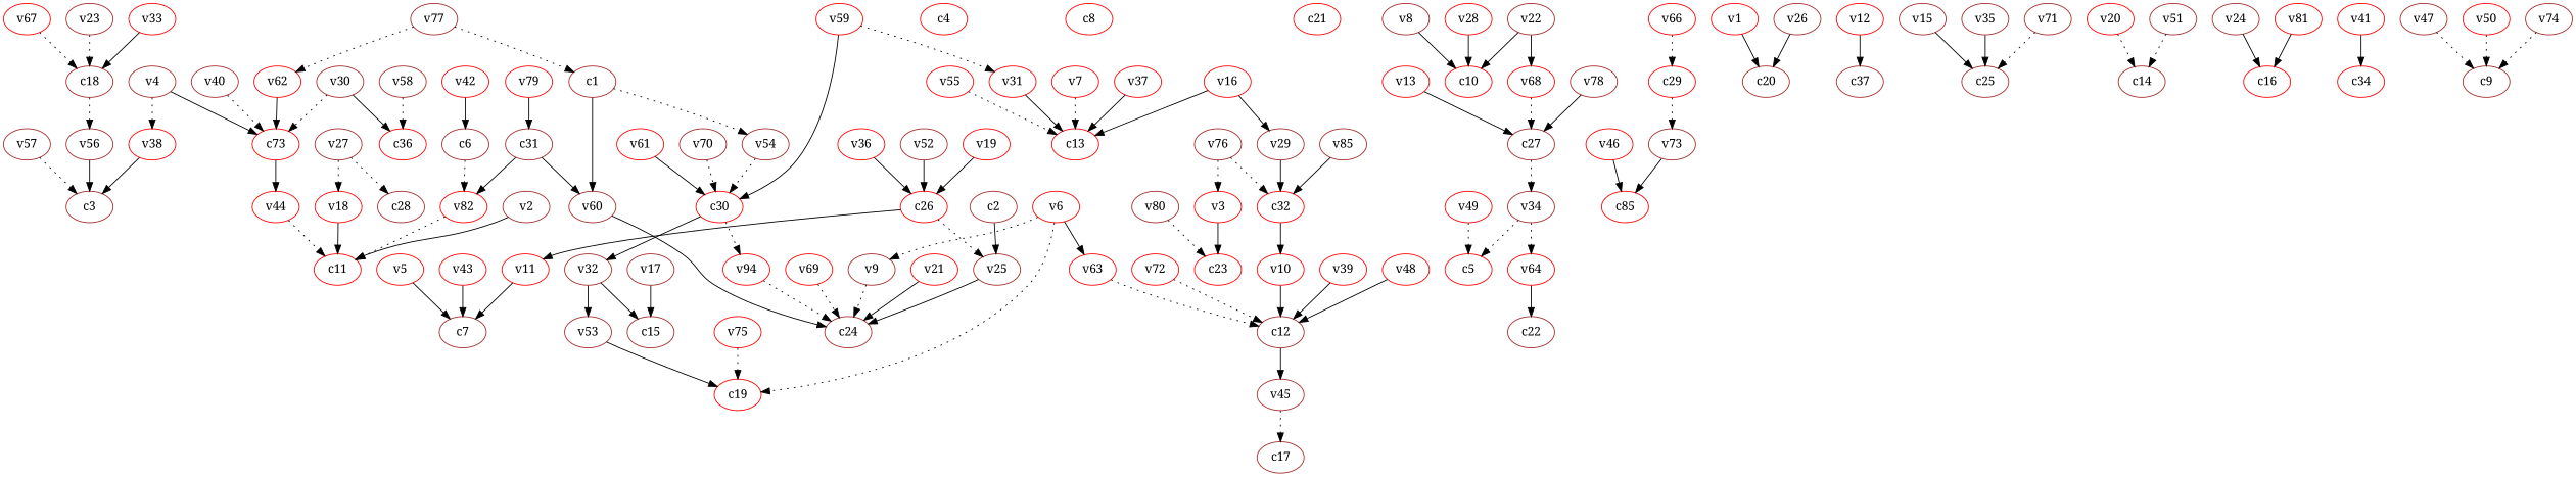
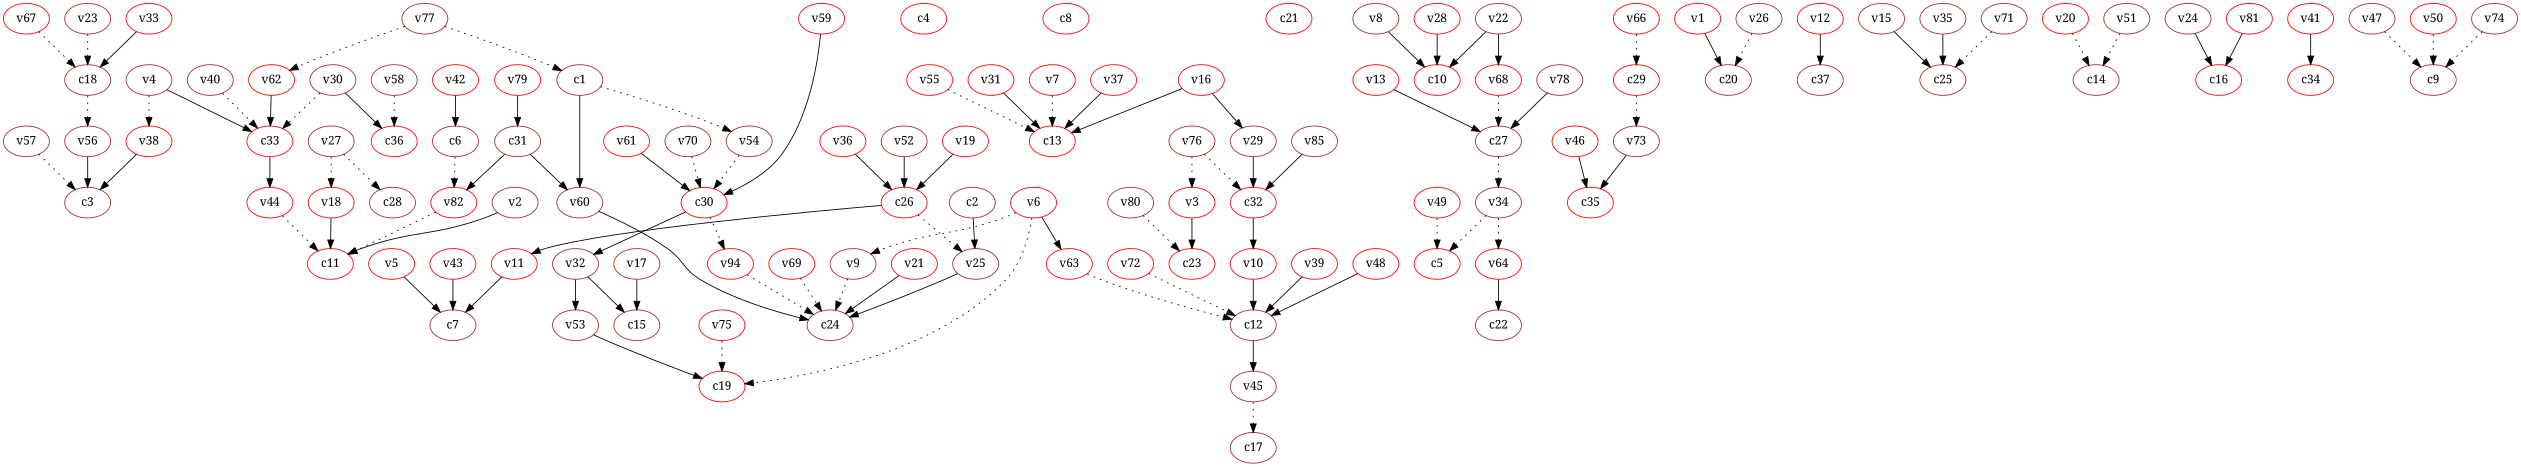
  strict digraph {
    fontname="Noto Serif"
    node [color=red fontname="Noto Serif"]
    edge [fontname="Noto Serif" style=solid weight=1]
    c1 [color=brown]
    v54 [color=brown]
    v60 [color=brown]
    c30
    c24 [color=brown]
    c2 [color=brown]
    v25 [color=brown]
    c4
    c6 [color=brown]
    v82
    c11
    c8
    c12 [color=brown]
    v45 [color=brown]
    c17 [color=brown]
    c18 [color=brown]
    v56 [color=brown]
    c3 [color=brown]
    c21
    c26
    v11
    c7 [color=brown]
    c27 [color=brown]
    v34 [color=brown]
    c5
    v64
    v73 [color=brown]
    c29
-   c35 [label=c85]
+   c35
    n30 [label=v94]
    v32 [color=brown]
    c15 [color=brown]
    v53 [color=brown]
    c31 [color=brown]
    c32
    v10
-   c33 [label=c73]
+   c33
    v44
    c20 [color=brown]
    v1
    v2 [color=brown]
    v3
    c23
    v4 [color=brown]
    v38
    v5
    v6
    c19
    v9 [color=brown]
    v63
    v7
    c13
    v8 [color=brown]
    c10
    c37 [color=brown]
    v12
    v13
    v15 [color=brown]
    c25 [color=brown]
    v16
    v29 [color=brown]
    v17 [color=brown]
    v18
    v19
    c14 [color=brown]
    v20
    v21
    v22 [color=brown]
    v68
    v23 [color=brown]
    v24 [color=brown]
    c16
    v26 [color=brown]
    v27 [color=brown]
    c28 [color=brown]
    v28
    v30 [color=brown]
    c36
    v31
    v33
    c22 [color=brown]
    v35 [color=brown]
    v36
    v37
    v39
    v40 [color=brown]
    v41
    c34
    v42
    v43
    v46
    v47 [color=brown]
    c9 [color=brown]
    v48
    v49
    v50
    v51 [color=brown]
    v52 [color=brown]
    v55
    v57 [color=brown]
    v58 [color=brown]
    v59
    v61
    v62
    n105 [color=brown label=v85]
    v66
    v67
    v69
    v70 [color=brown]
    v71 [color=brown]
    v72
    v74 [color=brown]
    v75
    v76 [color=brown]
    v77 [color=brown]
    v78 [color=brown]
    v79
    v80 [color=brown]
    v81
    c1 -> v54 [style=dotted]
    c1 -> v60
    v54 -> c30 [style=dotted]
    v60 -> c24
    c30 -> n30 [style=dotted]
    c30 -> v32
    c2 -> v25
    v25 -> c24
    c6 -> v82 [style=dotted]
    v82 -> c11 [style=dotted]
    c12 -> v45
    v45 -> c17 [style=dotted]
    c18 -> v56 [style=dotted]
    v56 -> c3
    c26 -> v25 [style=dotted]
    c26 -> v11
    v11 -> c7
    c27 -> v34 [style=dotted]
    v34 -> c5 [style=dotted]
    v34 -> v64 [style=dotted]
    v64 -> c22
    v73 -> c35
    c29 -> v73 [style=dotted]
    n30 -> c24 [style=dotted]
    v32 -> c15
    v32 -> v53
    v53 -> c19
    c31 -> v60
    c31 -> v82
    c32 -> v10
    v10 -> c12
    c33 -> v44
    v44 -> c11 [style=dotted]
    v1 -> c20
    v2 -> c11
    v3 -> c23
    v4 -> c33
    v4 -> v38 [style=dotted]
    v38 -> c3
    v5 -> c7
    v6 -> c19 [style=dotted]
    v6 -> v9 [style=dotted]
    v6 -> v63
    v9 -> c24 [style=dotted]
    v63 -> c12 [style=dotted]
    v7 -> c13 [style=dotted]
    v8 -> c10
    v12 -> c37
    v13 -> c27
    v15 -> c25
    v16 -> c13
    v16 -> v29
    v29 -> c32
    v17 -> c15
    v18 -> c11
    v19 -> c26
    v20 -> c14 [style=dotted]
    v21 -> c24
    v22 -> c10
    v22 -> v68
    v68 -> c27 [style=dotted]
    v23 -> c18 [style=dotted]
    v24 -> c16
-   v26 -> c20
+   v26 -> c20 [style=dotted]
    v27 -> v18 [style=dotted]
    v27 -> c28 [style=dotted]
    v28 -> c10
    v30 -> c33 [style=dotted]
    v30 -> c36
    v31 -> c13
    v33 -> c18
    v35 -> c25
    v36 -> c26
    v37 -> c13
    v39 -> c12
    v40 -> c33 [style=dotted]
    v41 -> c34
    v42 -> c6
    v43 -> c7
    v46 -> c35
    v47 -> c9 [style=dotted]
    v48 -> c12
    v49 -> c5 [style=dotted]
    v50 -> c9 [style=dotted]
    v51 -> c14 [style=dotted]
    v52 -> c26
    v55 -> c13 [style=dotted]
    v57 -> c3 [style=dotted]
    v58 -> c36 [style=dotted]
    v59 -> c30
-   v59 -> v31 [style=dotted]
    v61 -> c30
    v62 -> c33
    n105 -> c32
    v66 -> c29 [style=dotted]
    v67 -> c18 [style=dotted]
    v69 -> c24 [style=dotted]
    v70 -> c30 [style=dotted]
    v71 -> c25 [style=dotted]
    v72 -> c12 [style=dotted]
    v74 -> c9 [style=dotted]
    v75 -> c19 [style=dotted]
    v76 -> c32 [style=dotted]
    v76 -> v3 [style=dotted]
    v77 -> c1 [style=dotted]
    v77 -> v62 [style=dotted]
    v78 -> c27
    v79 -> c31
    v80 -> c23 [style=dotted]
    v81 -> c16
  }
